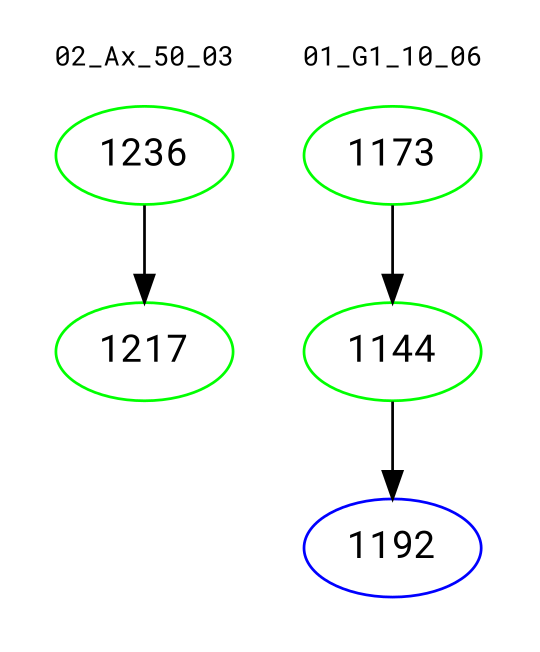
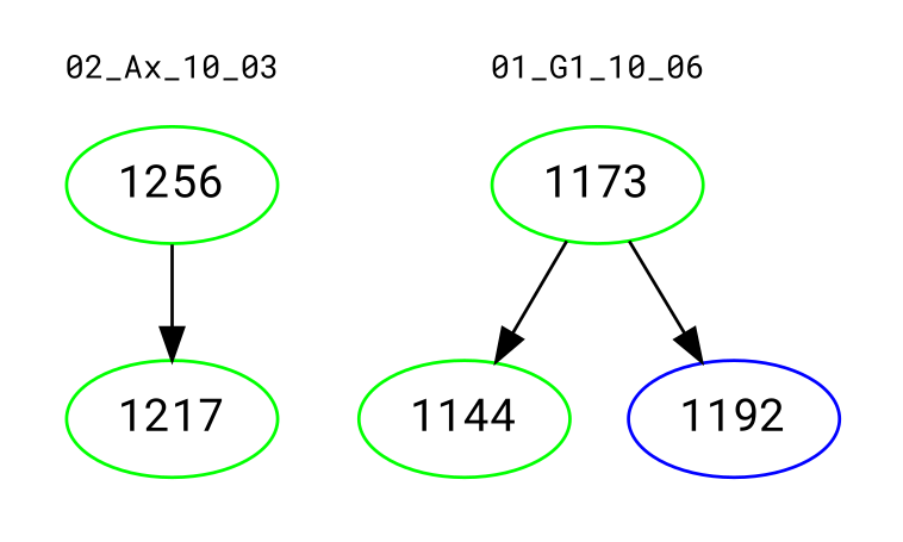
  digraph {
    fontname="Roboto Mono"
    node [color=green fontname="Roboto Mono"]
    edge [color=black fontname="Roboto Mono"]
-   n1 [label=1236]
+   n1 [label=1256]
    n2 [label=1217]
    n3 [label=1173]
    n4 [label=1144]
    n5 [color=blue label=1192]
    subgraph cluster_1 {
      color=white
      fontsize=10
-     label="02_Ax_50_03"
+     label="02_Ax_10_03"
      n1
      n2
    }
    subgraph cluster_2 {
      color=white
      fontsize=10
      label="01_G1_10_06"
      n3
      n4
      n5
    }
    n1 -> n2
    n3 -> n4
-   n4 -> n5
+   n3 -> n5
  }
